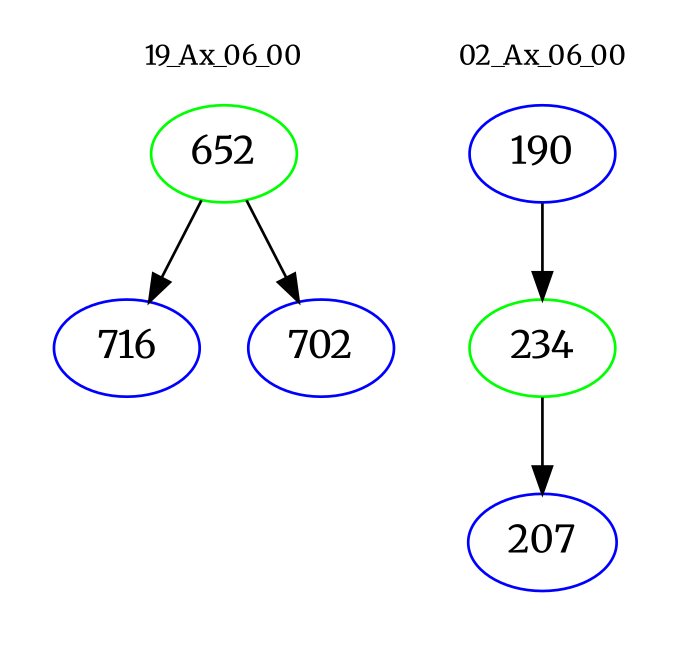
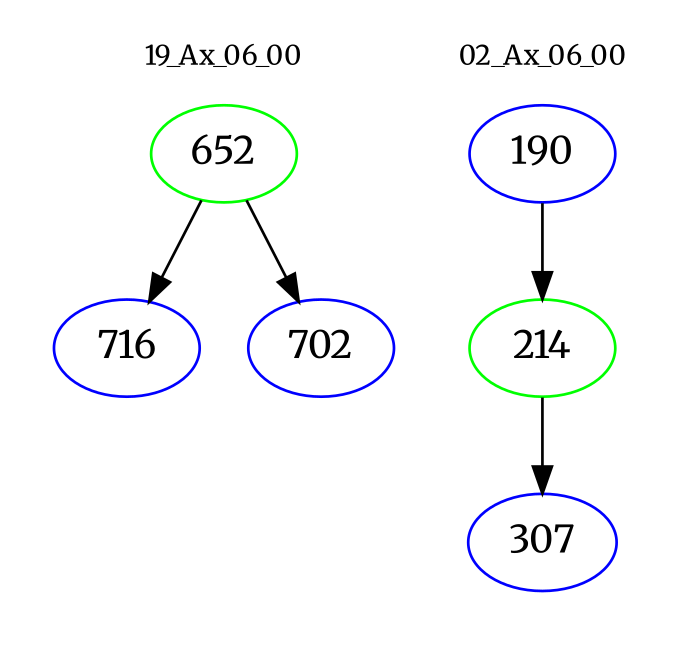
  digraph {
    fontname=Merriweather
    node [color=blue fontname=Merriweather]
    edge [color=black fontname=Merriweather]
    n1 [color=green label=652]
    n2 [label=716]
    n3 [label=702]
-   n4 [color=green label=234]
+   n4 [color=green label=214]
    n5 [label=190]
-   n6 [label=207]
+   n6 [label=307]
    subgraph cluster_1 {
      color=white
      fontsize=10
      label="19_Ax_06_00"
      n1
      n2
      n3
    }
    subgraph cluster_2 {
      color=white
      fontsize=10
      label="02_Ax_06_00"
      n4
      n5
      n6
    }
    n1 -> n2
    n1 -> n3
    n4 -> n6
    n5 -> n4
  }
